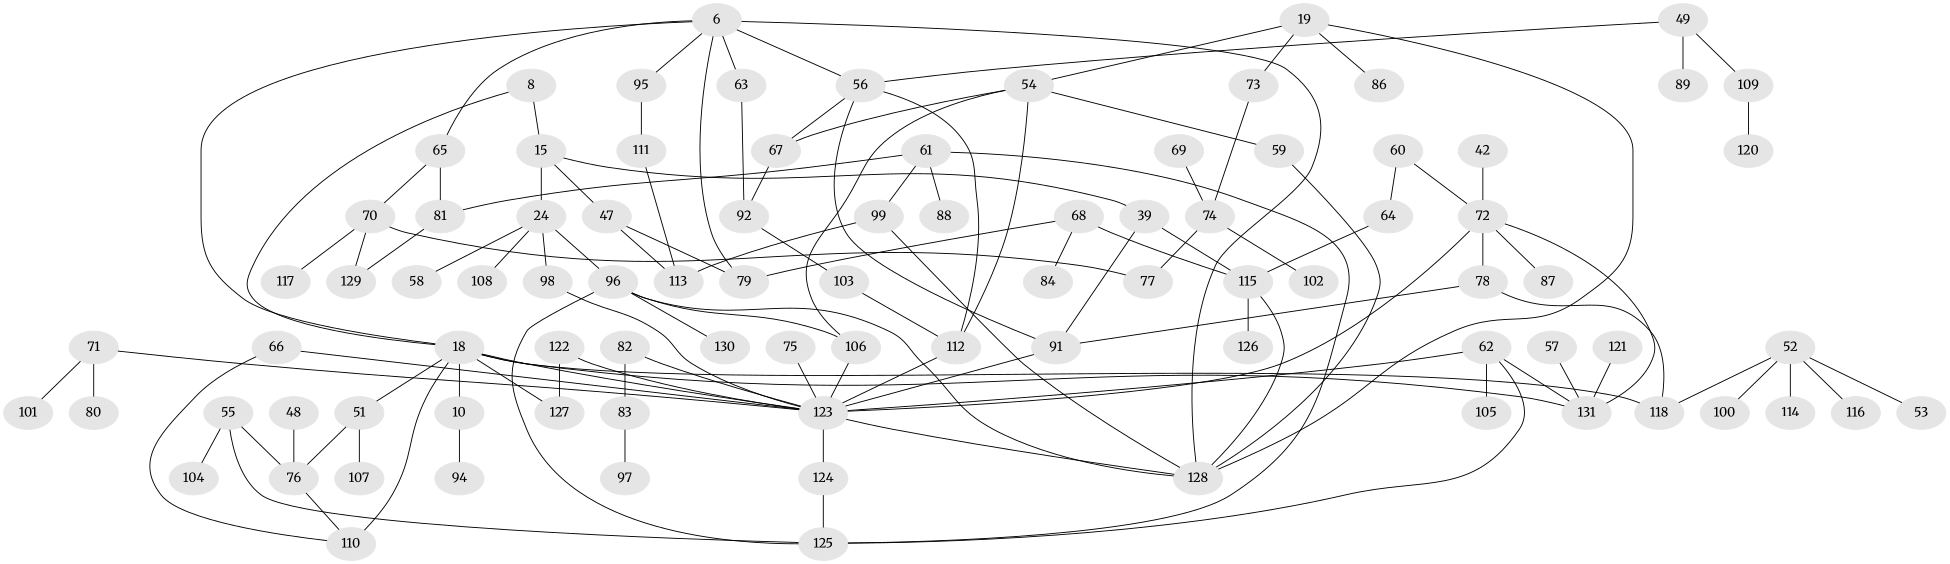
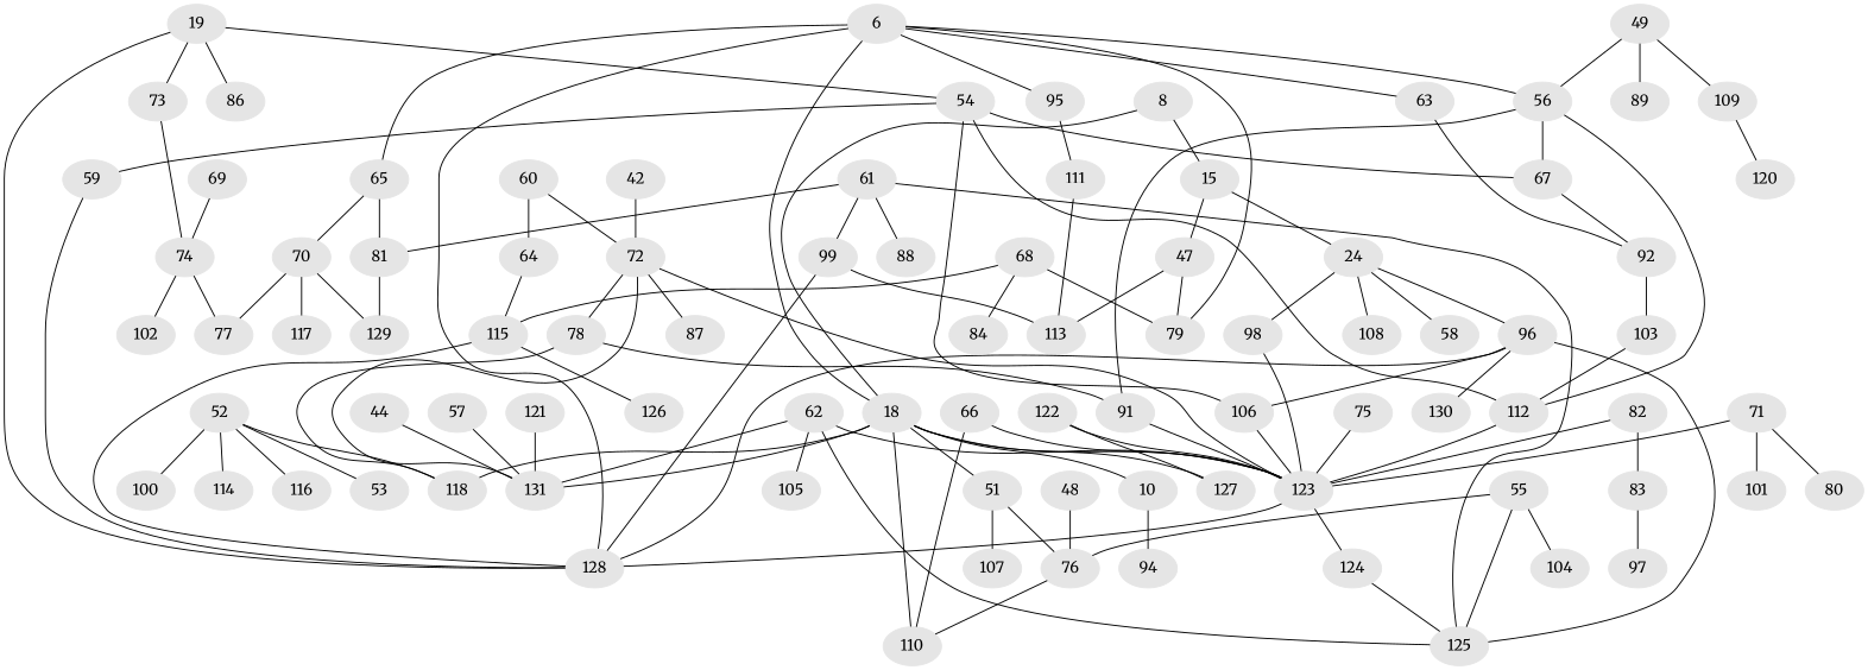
  graph {
    fontname=Merriweather
    node [color=gray90 fontname=Merriweather style=filled]
    edge [fontname=Merriweather]
    18 [super="+7"]
    n2 [label=10]
    51 [super="+43"]
    110 [super="+36"]
    118 [super="+38"]
    123 [super="+90+93+119"]
    127
    131 [super="+31"]
    6
    56 [super="+17"]
    63
    65
    79
    95
    128 [super="+46+26"]
    91 [super="+29+27"]
    67
    112 [super="+21"]
    92
    81
    70
    111
    15 [super="+12"]
    24 [super="+23"]
-   39 [super="+37"]
    47
    8
    58
    96 [super="+13+34"]
    98
    108
    115 [super="+28"]
    113
    94
    76
    107
    69
    74
    124
    19
    54
    73
    86
    59
    106
    125 [super="+35+45"]
    130
    48
    126
    72 [super="+14"]
    78
    87
    42
+   44
    49
    89
    109
    120
    52
    53
    100
    114
    116
    55
    104
    57
    60
    64
    61
    88
    99 [super="+40"]
    129
    62 [super="+9+30+33"]
    105
    103
    77
    117
    66
    68
    84
    102
    71
    80
    101
    75
    82
    83
    97
    121
    122
    18 -- n2
    18 -- 51
    18 -- 110 [weight=2]
    18 -- 118
    18 -- 123 [weight=2]
    18 -- 127
    18 -- 131
    n2 -- 94
    51 -- 76
    51 -- 107
    123 -- 128 [weight=2]
    123 -- 124
    6 -- 18
    6 -- 56
    6 -- 63
    6 -- 65
    6 -- 79
    6 -- 95
    6 -- 128 [weight=2]
    56 -- 91
    56 -- 67
    56 -- 112
    63 -- 92
    65 -- 81
    65 -- 70
    95 -- 111
    91 -- 123 [weight=2]
    67 -- 92
    112 -- 123
    92 -- 103
    81 -- 129
    70 -- 129
    70 -- 77
    70 -- 117
    111 -- 113
    15 -- 24 [weight=2]
-   15 -- 39
    15 -- 47
    24 -- 58
    24 -- 96
    24 -- 98
    24 -- 108
-   39 -- 91
-   39 -- 115
    47 -- 79
    47 -- 113
    8 -- 18
    8 -- 15
    96 -- 128
    96 -- 106
    96 -- 125
    96 -- 130
    98 -- 123
    115 -- 128
    115 -- 126
    76 -- 110
    69 -- 74
    74 -- 77
    74 -- 102
    124 -- 125
    19 -- 128
    19 -- 54
    19 -- 73
    19 -- 86
    54 -- 67
    54 -- 112
    54 -- 59
    54 -- 106
    73 -- 74
    59 -- 128
    106 -- 123
    48 -- 76
    72 -- 123
    72 -- 131
    72 -- 78
    72 -- 87
    78 -- 118
    78 -- 91
    42 -- 72
+   44 -- 131
    49 -- 56
    49 -- 89
    49 -- 109
    109 -- 120
    52 -- 118
    52 -- 53
    52 -- 100
    52 -- 114
    52 -- 116
    55 -- 76
    55 -- 125
    55 -- 104
    57 -- 131
    60 -- 72
    60 -- 64
    64 -- 115
    61 -- 81
    61 -- 125
    61 -- 88
    61 -- 99
    99 -- 128
    99 -- 113
    62 -- 123
    62 -- 131
    62 -- 125
    62 -- 105
    103 -- 112
    66 -- 110
    66 -- 123
    68 -- 79
    68 -- 115
    68 -- 84
    71 -- 123
    71 -- 80
    71 -- 101
    75 -- 123
    82 -- 123
    82 -- 83
    83 -- 97
    121 -- 131
    122 -- 123
    122 -- 127
  }
